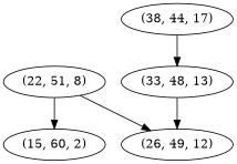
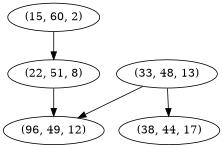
  digraph {
    n1 [label="(22, 51, 8)"]
    "(15, 60, 2)"
-   "(26, 49, 12)"
+   "(26, 49, 12)" [label="(96, 49, 12)"]
    "(33, 48, 13)"
    "(38, 44, 17)"
    n1 -> "(26, 49, 12)"
-   n1 -> "(15, 60, 2)"
+   "(15, 60, 2)" -> n1
    "(33, 48, 13)" -> "(26, 49, 12)"
-   "(38, 44, 17)" -> "(33, 48, 13)"
+   "(33, 48, 13)" -> "(38, 44, 17)"
  }
